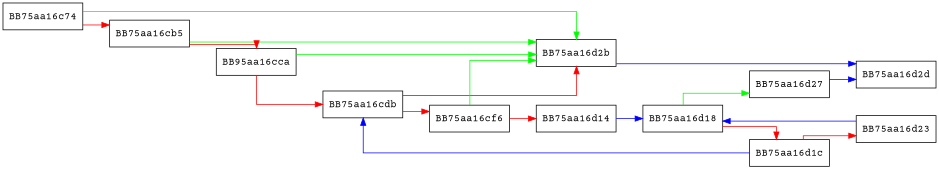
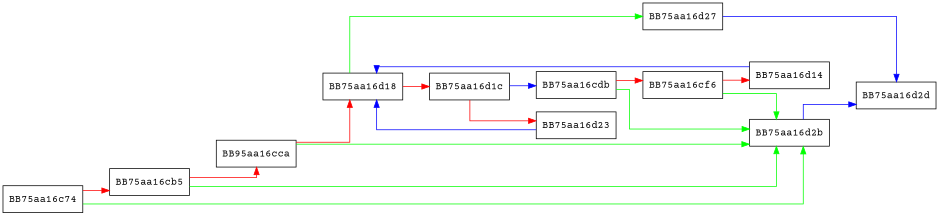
  digraph {
    fontname="Courier Prime"
    rankdir=LR
    splines=ortho
    node [fontname="Courier Prime" shape=box]
    edge [color=red fontname="Courier Prime"]
    BB75aa16c74
    BB75aa16d2b
    BB75aa16cb5
    BB75aa16d2d
    n5 [label=BB95aa16cca]
    BB75aa16cdb
    n7 [label=BB75aa16cf6]
    BB75aa16d14
    BB75aa16d18
    BB75aa16d27
    BB75aa16d1c
    BB75aa16d23
    BB75aa16c74 -> BB75aa16d2b [color=green]
    BB75aa16c74 -> BB75aa16cb5
    BB75aa16d2b -> BB75aa16d2d [color=blue]
    BB75aa16cb5 -> BB75aa16d2b [color=green]
    BB75aa16cb5 -> n5
    n5 -> BB75aa16d2b [color=green]
-   n5 -> BB75aa16cdb
-   BB75aa16cdb -> BB75aa16d2b
+   n5 -> BB75aa16d18
+   BB75aa16cdb -> BB75aa16d2b [color=green]
    BB75aa16cdb -> n7
    n7 -> BB75aa16d2b [color=green]
    n7 -> BB75aa16d14
    BB75aa16d14 -> BB75aa16d18 [color=blue]
    BB75aa16d18 -> BB75aa16d27 [color=green]
    BB75aa16d18 -> BB75aa16d1c
    BB75aa16d27 -> BB75aa16d2d [color=blue]
    BB75aa16d1c -> BB75aa16cdb [color=blue]
    BB75aa16d1c -> BB75aa16d23
    BB75aa16d23 -> BB75aa16d18 [color=blue]
  }
